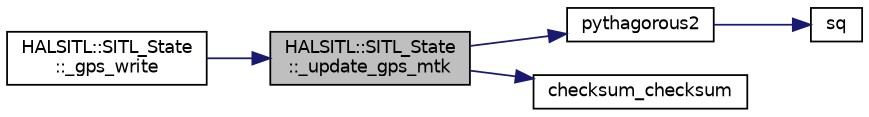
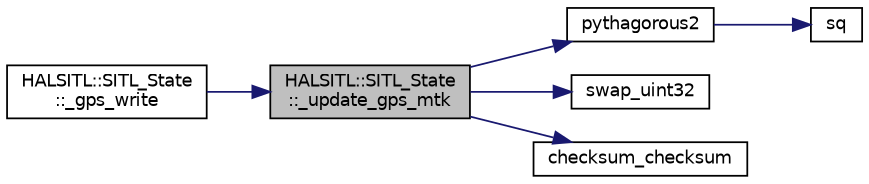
  digraph {
    rankdir=LR
    node [color=black fillcolor=white fontname=Helvetica fontsize=10 shape=record style=filled]
    edge [color=midnightblue fontname=Helvetica fontsize=10 labelfontname=Helvetica labelfontsize=10 style=solid]
    n1 [fillcolor=grey75 fontcolor=black height=0.2 label="HALSITL::SITL_State\l::_update_gps_mtk" width=0.4]
    n2 [height=0.2 label=pythagorous2 width=0.4]
+   n3 [height=0.2 label=swap_uint32 width=0.4]
    n4 [height=0.2 label=checksum_checksum width=0.4]
    n5 [height=0.2 label=sq width=0.4]
    n6 [height=0.2 label="HALSITL::SITL_State\l::_gps_write" width=0.4]
    n1 -> n2
+   n1 -> n3
    n1 -> n4
    n2 -> n5
    n6 -> n1
  }
